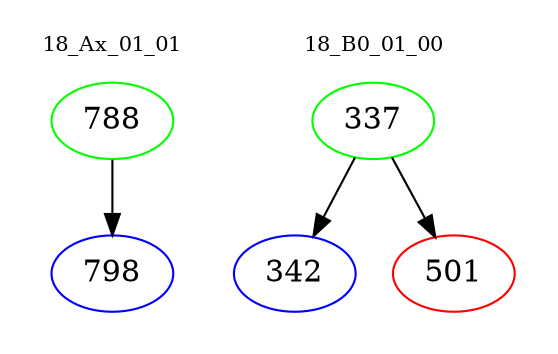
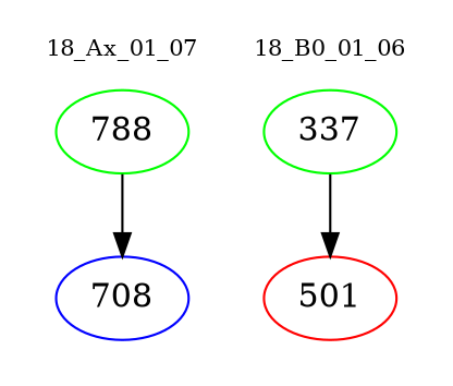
  digraph {
    node [color=green]
    edge [color=black]
    n1 [label=788]
-   n2 [color=blue label=798]
+   n2 [color=blue label=708]
    n3 [label=337]
-   n4 [color=blue label=342]
    n5 [color=red label=501]
    subgraph cluster_1 {
      color=white
      fontsize=10
-     label="18_Ax_01_01"
+     label="18_Ax_01_07"
      n1
      n2
    }
    subgraph cluster_2 {
      color=white
      fontsize=10
-     label="18_B0_01_00"
+     label="18_B0_01_06"
      n3
-     n4
      n5
    }
    n1 -> n2
-   n3 -> n4
    n3 -> n5
  }
